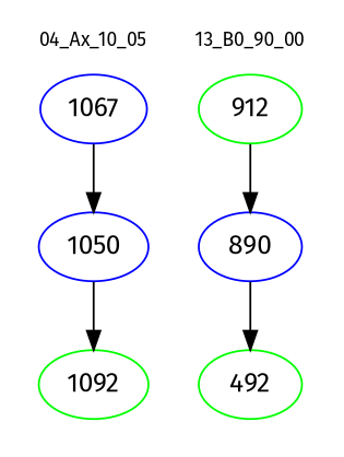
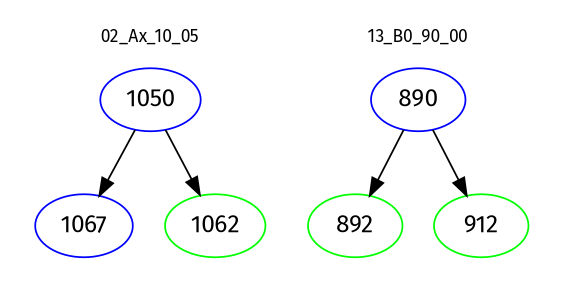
  digraph {
    fontname="Fira Sans"
    node [color=blue fontname="Fira Sans"]
    edge [color=black fontname="Fira Sans"]
    n1 [label=1050]
    n2 [label=1067]
-   n3 [color=green label=1092]
+   n3 [color=green label=1062]
    n4 [label=890]
-   n5 [color=green label=492]
+   n5 [color=green label=892]
    n6 [color=green label=912]
    subgraph cluster_1 {
      color=white
      fontsize=10
-     label="04_Ax_10_05"
+     label="02_Ax_10_05"
      n1
      n2
      n3
    }
    subgraph cluster_2 {
      color=white
      fontsize=10
      label="13_B0_90_00"
      n4
      n5
      n6
    }
-   n2 -> n1
+   n1 -> n2
    n1 -> n3
    n4 -> n5
-   n6 -> n4
+   n4 -> n6
  }
